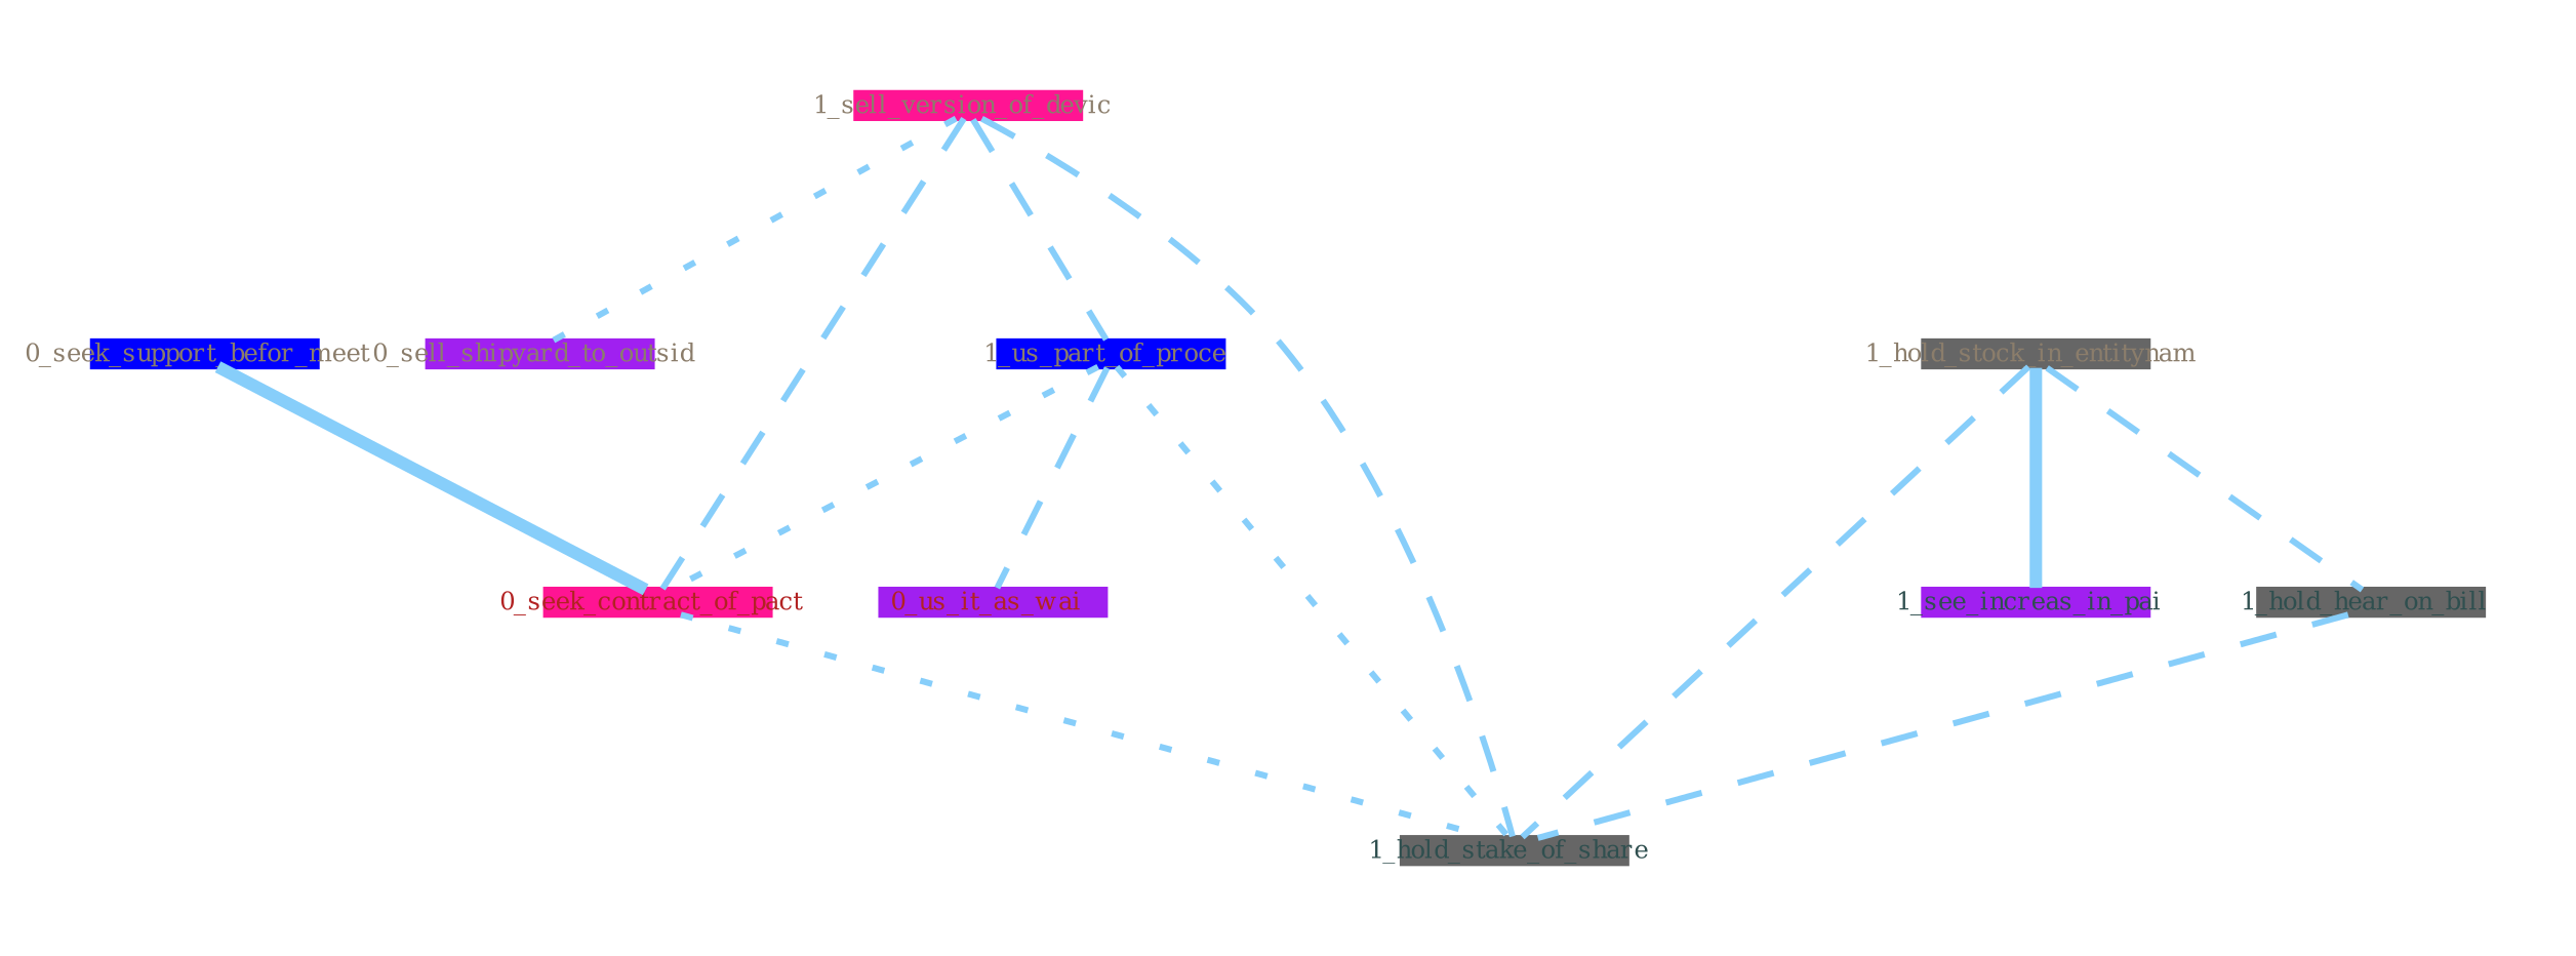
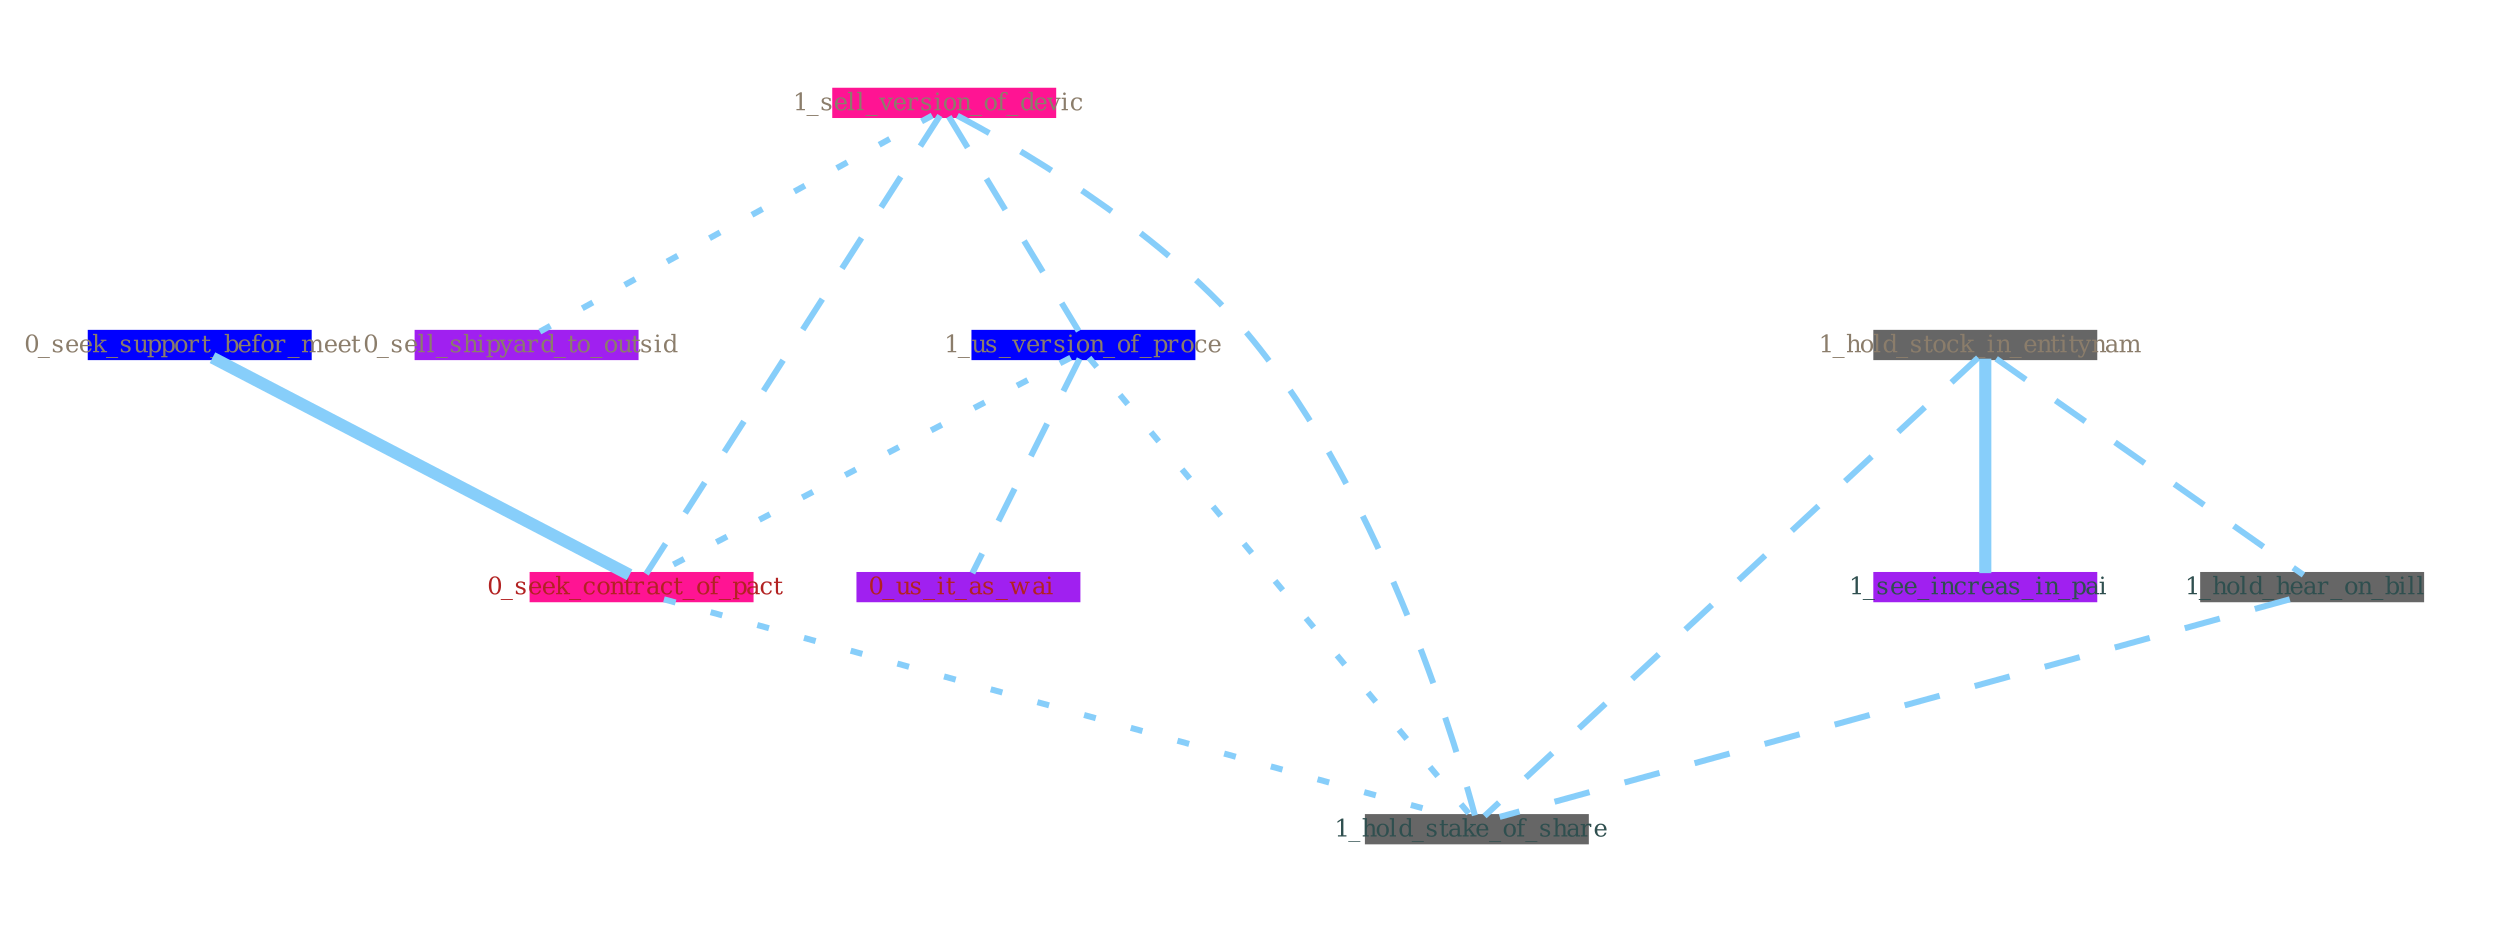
  graph {
    node [color=gray40 fixedsize=true fontcolor="#8b7d6b" fontsize=4 shape=polygon style=filled]
    edge [color="#87cefa" w=1 style=dashed]
    "0_seek_support_befor_meet " [color=blue height=.06 width=.5]
    "1_sell_version_of_devic " [color=deeppink height=.06 width=.5]
    "1_hold_stock_in_entitynam " [height=.06 width=.5]
    "0_sell_shipyard_to_outsid " [color=purple height=.06 width=.5]
-   "1_us_part_of_proce " [color=blue height=.06 width=.5]
+   "1_us_part_of_proce " [color=blue height=.06 width=.5 label="1_us_version_of_proce"]
    "0_seek_contract_of_pact " [color=deeppink fontcolor="#b22222" height=.06 width=.5]
    "0_us_it_as_wai " [color=purple fontcolor="#b22222" height=.06 width=.5]
    "1_hold_stake_of_share " [fontcolor="#2f4f4f" height=.06 width=.5]
    "1_see_increas_in_pai " [color=purple fontcolor="#2f4f4f" height=.06 width=.5]
    "1_hold_hear_on_bill " [fontcolor="#2f4f4f" height=.06 width=.5]
    subgraph sub_1 {
      "0_seek_support_befor_meet "
      "1_sell_version_of_devic "
      "1_hold_stock_in_entitynam "
      "0_sell_shipyard_to_outsid "
      "1_us_part_of_proce "
    }
    subgraph sub_2 {
      "0_seek_contract_of_pact "
      "0_us_it_as_wai "
    }
    "0_seek_support_befor_meet " -- "0_seek_contract_of_pact " [style=bold]
    "1_sell_version_of_devic " -- "0_sell_shipyard_to_outsid " [style=dotted]
    "1_sell_version_of_devic " -- "1_us_part_of_proce "
    "1_sell_version_of_devic " -- "0_seek_contract_of_pact "
    "1_sell_version_of_devic " -- "1_hold_stake_of_share "
    "1_hold_stock_in_entitynam " -- "1_hold_stake_of_share "
    "1_hold_stock_in_entitynam " -- "1_see_increas_in_pai " [style=bold]
    "1_hold_stock_in_entitynam " -- "1_hold_hear_on_bill "
    "1_us_part_of_proce " -- "0_seek_contract_of_pact " [style=dotted]
    "1_us_part_of_proce " -- "0_us_it_as_wai "
    "1_us_part_of_proce " -- "1_hold_stake_of_share " [style=dotted]
    "0_seek_contract_of_pact " -- "1_hold_stake_of_share " [style=dotted]
    "1_hold_hear_on_bill " -- "1_hold_stake_of_share "
  }
